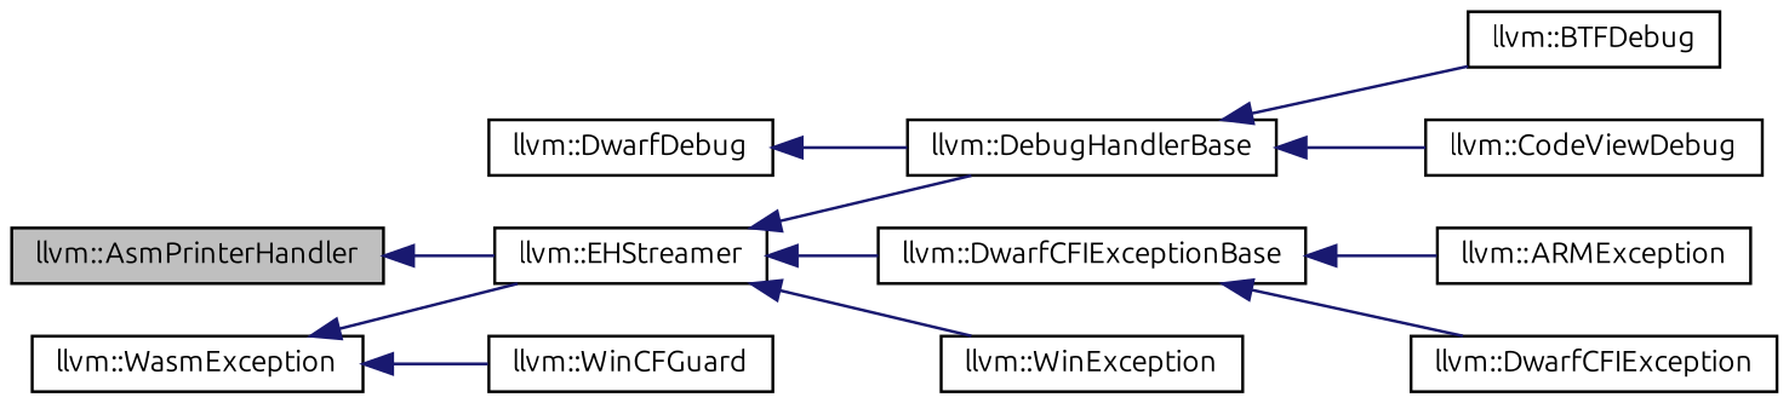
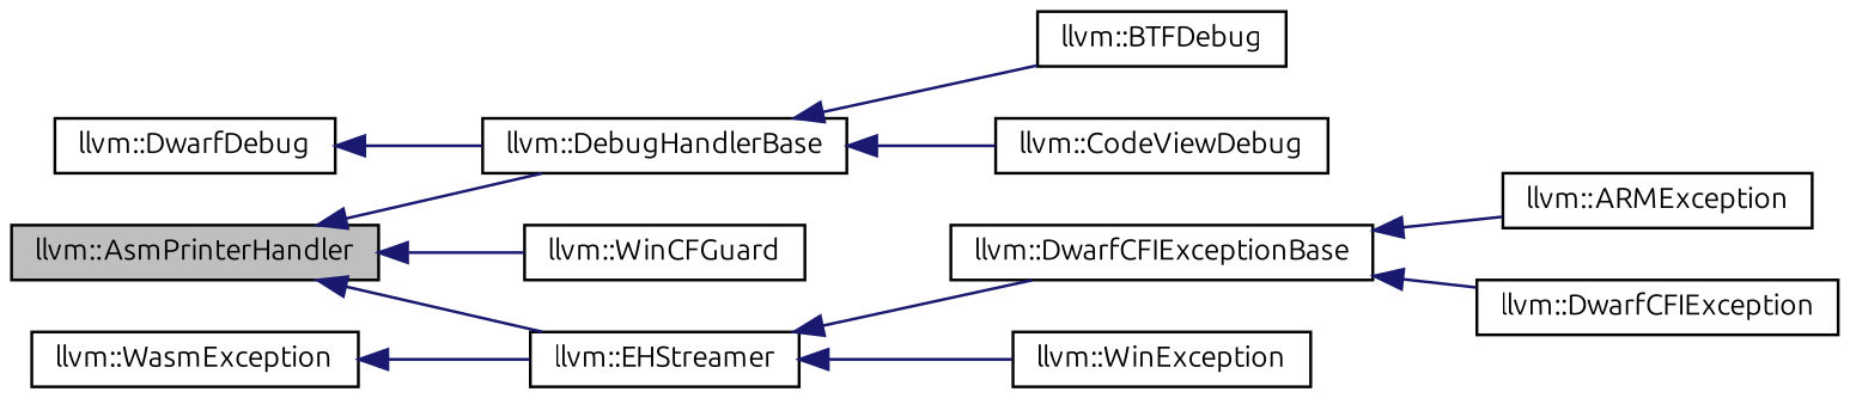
  digraph {
    fontname=Ubuntu
    rankdir=LR
    node [color=black fontname=Ubuntu fontsize=10 shape=box]
    edge [color=midnightblue dir=back fontname=Ubuntu fontsize=10 labelfontname=Helvetica labelfontsize=10 style=solid]
    n1 [fillcolor=grey75 fontcolor=black height=0.2 label="llvm::AsmPrinterHandler" style=filled width=0.4]
    n2 [height=0.2 label="llvm::DebugHandlerBase" width=0.4]
    n3 [height=0.2 label="llvm::EHStreamer" width=0.4]
    n4 [height=0.2 label="llvm::WinCFGuard" width=0.4]
    n5 [height=0.2 label="llvm::BTFDebug" width=0.4]
    n6 [height=0.2 label="llvm::CodeViewDebug" width=0.4]
    n7 [height=0.2 label="llvm::DwarfCFIExceptionBase" width=0.4]
    n8 [height=0.2 label="llvm::WinException" width=0.4]
    n9 [height=0.2 label="llvm::DwarfDebug" width=0.4]
    n10 [height=0.2 label="llvm::ARMException" width=0.4]
    n11 [height=0.2 label="llvm::DwarfCFIException" width=0.4]
    n12 [height=0.2 label="llvm::WasmException" width=0.4]
-   n3 -> n2
+   n1 -> n2
    n1 -> n3
-   n12 -> n4
+   n1 -> n4
    n2 -> n5
    n2 -> n6
    n3 -> n7
    n3 -> n8
    n7 -> n10
    n7 -> n11
    n9 -> n2
    n12 -> n3
  }
